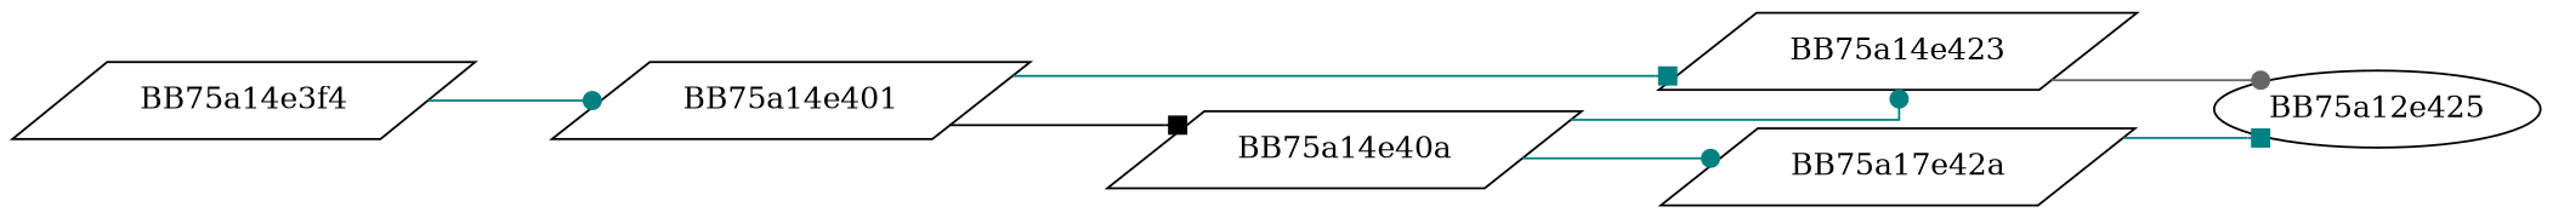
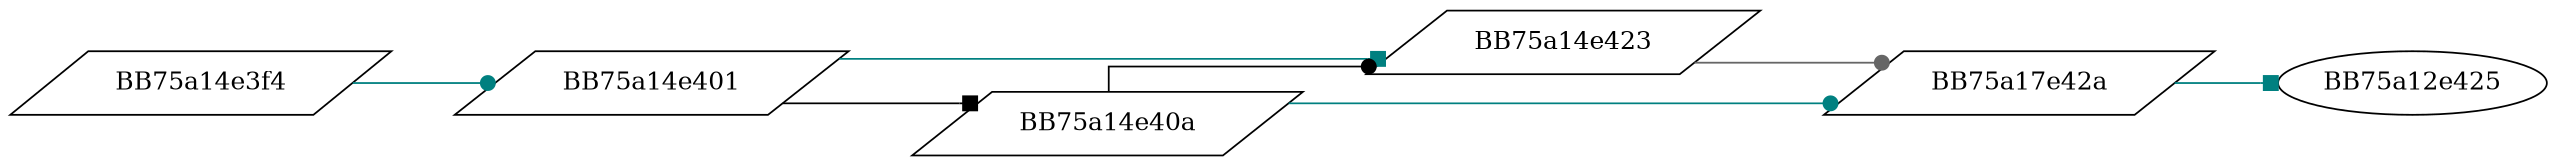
  digraph {
    rankdir=LR
    splines=ortho
    node [shape=parallelogram]
    edge [arrowhead=dot color=teal]
    BB75a14e3f4
    BB75a14e401
    BB75a14e423
    BB75a14e40a
    n5 [label=BB75a12e425 shape=ellipse]
    n6 [label=BB75a17e42a]
    BB75a14e3f4 -> BB75a14e401
    BB75a14e401 -> BB75a14e423 [arrowhead=box]
    BB75a14e401 -> BB75a14e40a [arrowhead=box color=black]
-   BB75a14e423 -> n5 [color=gray40]
-   BB75a14e40a -> BB75a14e423
+   BB75a14e423 -> n6 [color=gray40]
+   BB75a14e40a -> BB75a14e423 [color=black]
    BB75a14e40a -> n6
    n6 -> n5 [arrowhead=box]
  }
